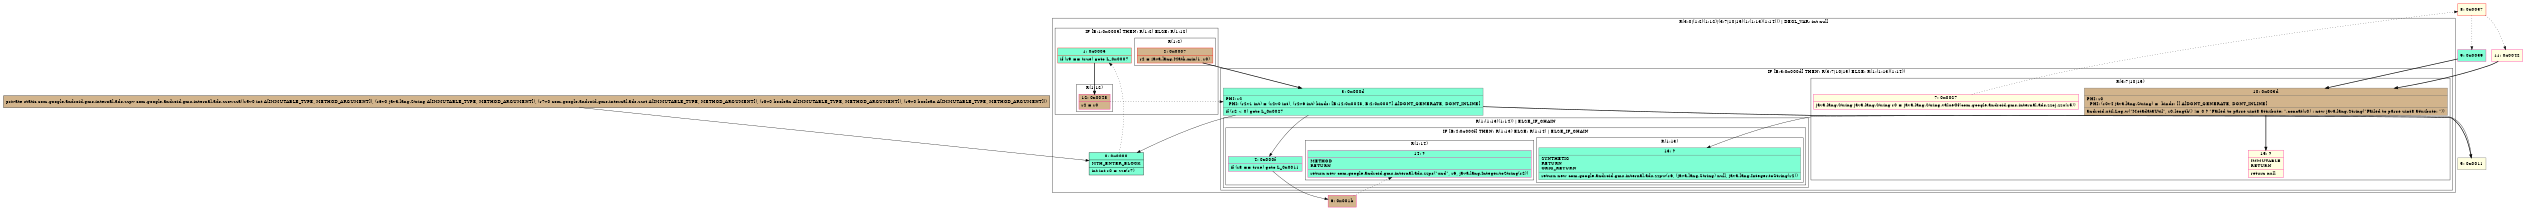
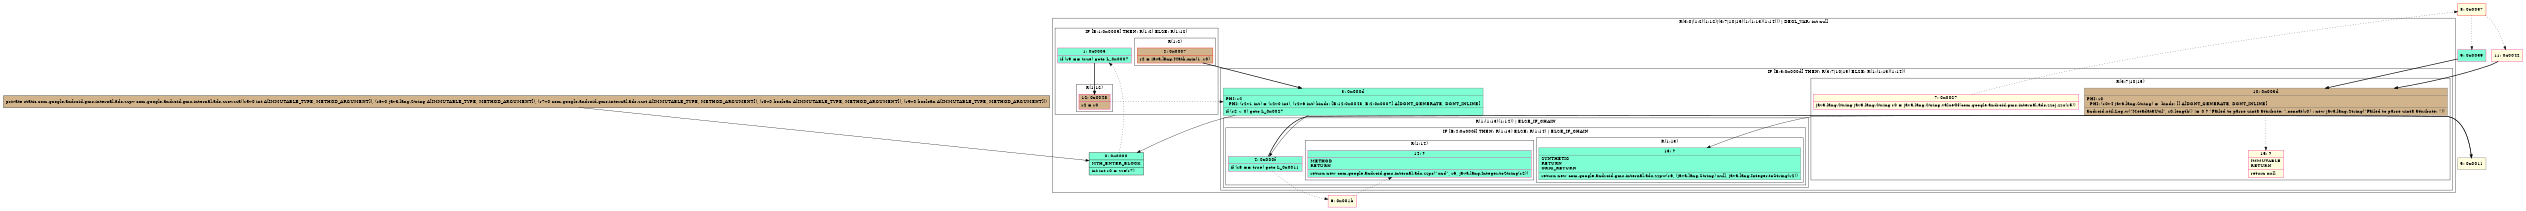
  digraph {
    node [color=deeppink fillcolor=aquamarine shape=record style=filled]
    edge [style=dotted]
    n1 [color=red fillcolor=tan label="{2\:\ 0x0007|r2 = java.lang.Math.min(1, r0)\l}"]
    n2 [fillcolor=tan label="{12\:\ 0x0048|r2 = r0\l}"]
-   n3 [color=red label="{1\:\ 0x0005|if (r9 == true) goto L_0x0007\l}"]
+   n3 [label="{1\:\ 0x0005|if (r9 == true) goto L_0x0007\l}"]
    n4 [fillcolor=lightyellow label="{7\:\ 0x0027|java.lang.String java.lang.String r0 = java.lang.String.valueOf(com.google.android.gms.internal.ads.zzoj.zzu(r5))\l}"]
    n5 [color=gray40 fillcolor=tan label="{10\:\ 0x003d|PHI: r0 \l  PHI: (r0v4 java.lang.String) =  binds: [] A[DONT_GENERATE, DONT_INLINE]\l|android.util.Log.w(\"MetadataUtil\", r0.length() != 0 ? \"Failed to parse uint8 attribute: \".concat(r0) : new java.lang.String(\"Failed to parse uint8 attribute: \"))\l}"]
    n6 [fillcolor=lightyellow label="{15\:\ ?|IMMUTABLE\lRETURN\l|return null\l}"]
    n7 [color=gray40 label="{13\:\ ?|SYNTHETIC\lRETURN\lORIG_RETURN\l|return new com.google.android.gms.internal.ads.zzpw(r6, (java.lang.String) null, java.lang.Integer.toString(r2))\l}"]
    n8 [label="{14\:\ ?|METHOD\lRETURN\l|return new com.google.android.gms.internal.ads.zzps(\"und\", r6, java.lang.Integer.toString(r2))\l}"]
    n9 [label="{4\:\ 0x000f|if (r8 == true) goto L_0x0011\l}"]
    n10 [color=gray40 label="{3\:\ 0x000d|PHI: r2 \l  PHI: (r2v1 int) = (r2v0 int), (r2v6 int) binds: [B:12:0x0048, B:2:0x0007] A[DONT_GENERATE, DONT_INLINE]\l|if (r2 \< 0) goto L_0x0027\l}"]
    n11 [color=black label="{0\:\ 0x0000|MTH_ENTER_BLOCK\l|int int r0 = zze(r7)\l}"]
    n12 [color=red fillcolor=lightyellow label="{8\:\ 0x0037}"]
    n13 [color=gray40 fillcolor=lightyellow label="{5\:\ 0x0011}"]
-   n14 [fillcolor=tan label="{6\:\ 0x001b}"]
+   n14 [fillcolor=lightyellow label="{6\:\ 0x001b}"]
    n15 [label="{9\:\ 0x0039}"]
    n16 [fillcolor=lightyellow label="{11\:\ 0x0042}"]
    n17 [color=black fillcolor=tan label="{private static com.google.android.gms.internal.ads.zzpv com.google.android.gms.internal.ads.zzov.zza((r5v0 int A[IMMUTABLE_TYPE, METHOD_ARGUMENT]), (r6v0 java.lang.String A[IMMUTABLE_TYPE, METHOD_ARGUMENT]), (r7v0 com.google.android.gms.internal.ads.zzst A[IMMUTABLE_TYPE, METHOD_ARGUMENT]), (r8v0 boolean A[IMMUTABLE_TYPE, METHOD_ARGUMENT]), (r9v0 boolean A[IMMUTABLE_TYPE, METHOD_ARGUMENT])) }"]
    subgraph cluster_1 {
      label="R(3:0|(1:2)(1:12)|(3:7|10|15)(1:(1:13)(1:14))) | DECL_VAR: int null\l"
      n11
      subgraph cluster_2 {
        label="IF [B:1:0x0005] THEN: R(1:2) ELSE: R(1:12)"
        n3
        subgraph cluster_3 {
          label="R(1:2)"
          n1
        }
        subgraph cluster_4 {
          label="R(1:12)"
          n2
        }
      }
      subgraph cluster_5 {
        label="IF [B:3:0x000d] THEN: R(3:7|10|15) ELSE: R(1:(1:13)(1:14))"
        n10
        subgraph cluster_6 {
          label="R(3:7|10|15)"
          n4
          n5
          n6
        }
        subgraph cluster_7 {
          label="R(1:(1:13)(1:14)) | ELSE_IF_CHAIN\l"
          subgraph cluster_8 {
            label="IF [B:4:0x000f] THEN: R(1:13) ELSE: R(1:14) | ELSE_IF_CHAIN\l"
            n9
            subgraph cluster_9 {
              label="R(1:13)"
              n7
            }
            subgraph cluster_10 {
              label="R(1:14)"
              n8
            }
          }
        }
      }
    }
    n1 -> n10 [style=bold]
    n2 -> n10
    n3 -> n2 [style=bold]
    n4 -> n12
-   n5 -> n6 [style=bold]
-   n10 -> n13 [style=bold]
-   n9 -> n14 [style=solid]
+   n5 -> n6
+   n9 -> n13 [style=bold]
+   n9 -> n14
    n10 -> n9 [style=solid]
    n10 -> n11 [style=solid]
    n11 -> n3
    n12 -> n15
    n12 -> n16
    n13 -> n7 [style=solid]
    n14 -> n8
    n15 -> n5 [style=bold]
    n16 -> n5 [style=bold]
    n17 -> n11 [style=solid]
  }
